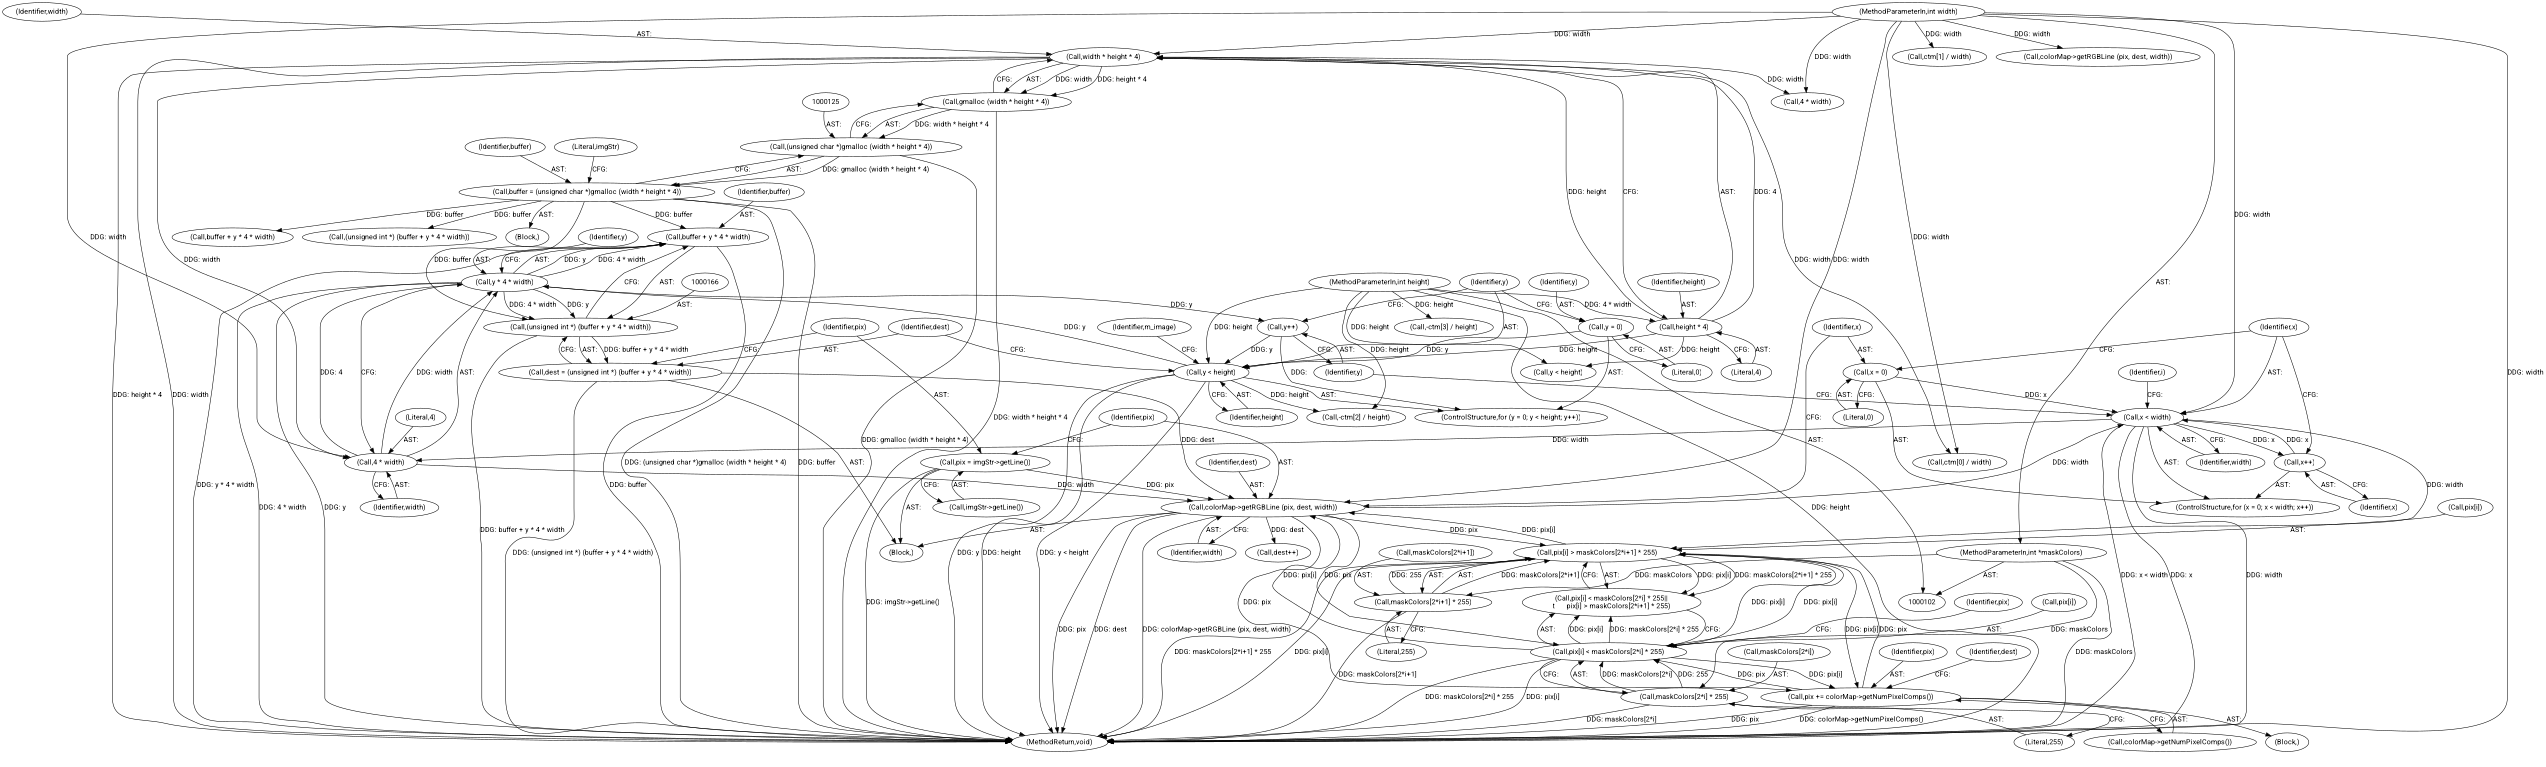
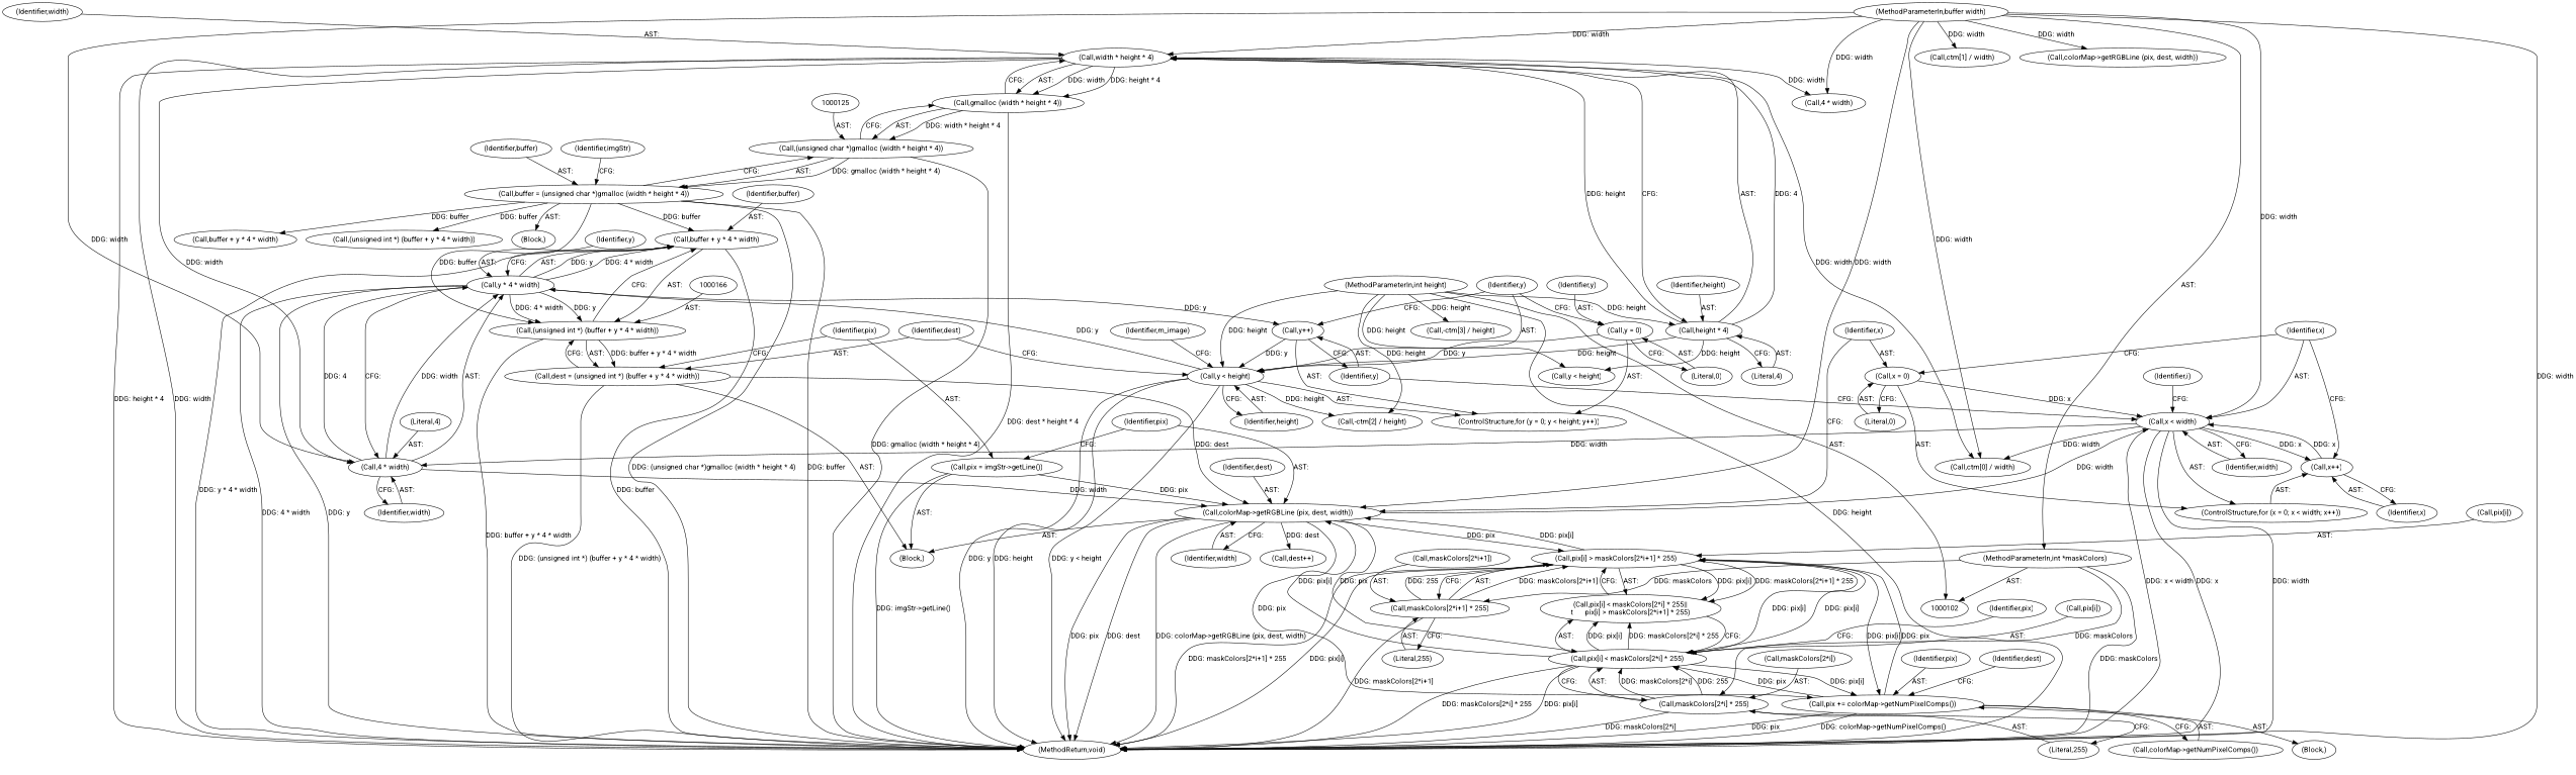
  digraph {
    fontname=Roboto
    node [fontname=Roboto]
    edge [fontname=Roboto]
    n1 [label="(Call,buffer + y * 4 * width)"]
    n2 [label="(Call,y * 4 * width)"]
    n3 [label="(Call,(unsigned int *) (buffer + y * 4 * width))"]
    n4 [label="(MethodReturn,void)"]
    n5 [label="(Call,4 * width)"]
    n6 [label="(Call,y++)"]
    n7 [label="(Call,dest = (unsigned int *) (buffer + y * 4 * width))"]
    n8 [label="(Call,buffer = (unsigned char *)gmalloc (width * height * 4))"]
    n9 [label="(Call,(unsigned char *)gmalloc (width * height * 4))"]
    n10 [label="(Call,buffer + y * 4 * width)"]
    n11 [label="(Call,(unsigned int *) (buffer + y * 4 * width))"]
    n12 [label="(Block,)"]
    n13 [label="(Call,gmalloc (width * height * 4))"]
    n14 [label="(Call,width * height * 4)"]
    n15 [label="(Call,height * 4)"]
    n16 [label="(Call,ctm[0] / width)"]
    n17 [label="(Call,4 * width)"]
    n18 [label="(Call,y < height)"]
    n19 [label="(Literal,4)"]
    n20 [label="(Call,y < height)"]
    n21 [label="(Call,colorMap->getRGBLine (pix, dest, width))"]
    n22 [label="(Identifier,width)"]
-   n23 [label="(MethodParameterIn,int width)"]
+   n23 [label="(MethodParameterIn,buffer width)"]
    n24 [label="(Call,x < width)"]
    n25 [label="(Call,ctm[1] / width)"]
    n26 [label="(Call,colorMap->getRGBLine (pix, dest, width))"]
    n27 [label="(MethodParameterIn,int *maskColors)"]
    n28 [label="(Call,x++)"]
    n29 [label="(Identifier,width)"]
    n30 [label="(ControlStructure,for (x = 0; x < width; x++))"]
    n31 [label="(Call,pix[i] > maskColors[2*i+1] * 255)"]
    n32 [label="(Call,pix += colorMap->getNumPixelComps())"]
    n33 [label="(Call,pix[i] < maskColors[2*i] * 255)"]
    n34 [label="(Call,dest++)"]
    n35 [label="(Block,)"]
    n36 [label="(Identifier,width)"]
    n37 [label="(Call,-ctm[2] / height)"]
    n38 [label="(Identifier,height)"]
    n39 [label="(ControlStructure,for (y = 0; y < height; y++))"]
    n40 [label="(MethodParameterIn,int height)"]
    1000102
    n42 [label="(Call,-ctm[3] / height)"]
    n43 [label="(Identifier,y)"]
    n44 [label="(Call,y = 0)"]
    n45 [label="(Literal,0)"]
    n46 [label="(Identifier,x)"]
    n47 [label="(Call,x = 0)"]
    n48 [label="(Literal,0)"]
    n49 [label="(Call,maskColors[2*i+1] * 255)"]
    n50 [label="(Call,pix[i] < maskColors[2*i] * 255||\n\t      pix[i] > maskColors[2*i+1] * 255)"]
    n51 [label="(Block,)"]
    n52 [label="(Call,colorMap->getNumPixelComps())"]
    n53 [label="(Call,maskColors[2*i] * 255)"]
    n54 [label="(Literal,255)"]
    n55 [label="(Literal,255)"]
    n56 [label="(Call,pix = imgStr->getLine())"]
-   n57 [label="(Call,imgStr->getLine())"]
    n58 [label="(Identifier,buffer)"]
    n59 [label="(Identifier,width)"]
    n60 [label="(Identifier,i)"]
    n61 [label="(Identifier,pix)"]
    n62 [label="(Call,maskColors[2*i])"]
    n63 [label="(Identifier,y)"]
    n64 [label="(Identifier,dest)"]
    n65 [label="(Identifier,pix)"]
    n66 [label="(Identifier,y)"]
    n67 [label="(Identifier,pix)"]
    n68 [label="(Identifier,pix)"]
    n69 [label="(Identifier,dest)"]
    n70 [label="(Call,maskColors[2*i+1])"]
    n71 [label="(Identifier,x)"]
    n72 [label="(Identifier,m_image)"]
    n73 [label="(Call,pix[i])"]
    n74 [label="(Identifier,dest)"]
    n75 [label="(Call,pix[i])"]
    n76 [label="(Identifier,buffer)"]
-   n77 [label="(Literal,imgStr)"]
+   n77 [label="(Identifier,imgStr)"]
    n78 [label="(Identifier,y)"]
    n79 [label="(Identifier,height)"]
    n80 [label="(Identifier,x)"]
    n81 [label="(Literal,4)"]
    1000125
    1000166
    n1 -> n2 [label="CFG: "]
    n1 -> n3 [label="AST: "]
    n1 -> n4 [label="DDG: buffer"]
    n1 -> n4 [label="DDG: y * 4 * width"]
    n2 -> n1 [label="AST: "]
    n2 -> n1 [label="DDG: y"]
    n2 -> n1 [label="DDG: 4 * width"]
    n2 -> n3 [label="DDG: y"]
    n2 -> n3 [label="DDG: 4 * width"]
    n2 -> n4 [label="DDG: 4 * width"]
    n2 -> n4 [label="DDG: y"]
    n2 -> n5 [label="CFG: "]
    n2 -> n6 [label="DDG: y"]
    n3 -> n1 [label="CFG: "]
    n3 -> n4 [label="DDG: buffer + y * 4 * width"]
    n3 -> n7 [label="AST: "]
    n3 -> n7 [label="DDG: buffer + y * 4 * width"]
    n5 -> n2 [label="AST: "]
    n5 -> n2 [label="DDG: 4"]
    n5 -> n2 [label="DDG: width"]
    n5 -> n21 [label="DDG: width"]
    n5 -> n22 [label="CFG: "]
    n6 -> n18 [label="DDG: y"]
-   n6 -> n39 [label="DDG: "]
+   n6 -> n39 [label="AST: "]
    n6 -> n43 [label="CFG: "]
    n7 -> n3 [label="CFG: "]
    n7 -> n4 [label="DDG: (unsigned int *) (buffer + y * 4 * width)"]
    n7 -> n21 [label="DDG: dest"]
    n7 -> n35 [label="AST: "]
    n8 -> n1 [label="DDG: buffer"]
    n8 -> n3 [label="DDG: buffer"]
    n8 -> n4 [label="DDG: buffer"]
    n8 -> n4 [label="DDG: (unsigned char *)gmalloc (width * height * 4)"]
    n8 -> n9 [label="CFG: "]
    n8 -> n10 [label="DDG: buffer"]
    n8 -> n11 [label="DDG: buffer"]
    n8 -> n12 [label="AST: "]
    n9 -> n4 [label="DDG: gmalloc (width * height * 4)"]
    n9 -> n8 [label="AST: "]
    n9 -> n8 [label="DDG: gmalloc (width * height * 4)"]
    n9 -> n13 [label="CFG: "]
-   n13 -> n4 [label="DDG: width * height * 4"]
+   n13 -> n4 [label="DDG: dest * height * 4"]
    n13 -> n9 [label="AST: "]
    n13 -> n9 [label="DDG: width * height * 4"]
    n13 -> n14 [label="CFG: "]
    n14 -> n4 [label="DDG: height * 4"]
    n14 -> n4 [label="DDG: width"]
    n14 -> n5 [label="DDG: width"]
    n14 -> n13 [label="AST: "]
    n14 -> n13 [label="DDG: width"]
    n14 -> n13 [label="DDG: height * 4"]
    n14 -> n15 [label="CFG: "]
    n14 -> n16 [label="DDG: width"]
    n14 -> n17 [label="DDG: width"]
    n15 -> n14 [label="AST: "]
    n15 -> n14 [label="DDG: height"]
    n15 -> n14 [label="DDG: 4"]
    n15 -> n18 [label="DDG: height"]
    n15 -> n19 [label="CFG: "]
    n15 -> n20 [label="DDG: height"]
    n18 -> n2 [label="DDG: y"]
    n18 -> n4 [label="DDG: height"]
    n18 -> n4 [label="DDG: y < height"]
    n18 -> n4 [label="DDG: y"]
    n18 -> n37 [label="DDG: height"]
    n18 -> n38 [label="CFG: "]
    n18 -> n39 [label="AST: "]
    n19 -> n15 [label="AST: "]
    n21 -> n4 [label="DDG: pix"]
    n21 -> n4 [label="DDG: dest"]
    n21 -> n4 [label="DDG: colorMap->getRGBLine (pix, dest, width)"]
    n21 -> n24 [label="DDG: width"]
    n21 -> n31 [label="DDG: pix"]
    n21 -> n32 [label="DDG: pix"]
    n21 -> n33 [label="DDG: pix"]
    n21 -> n34 [label="DDG: dest"]
    n21 -> n35 [label="AST: "]
    n21 -> n36 [label="CFG: "]
    n22 -> n5 [label="AST: "]
    n23 -> n4 [label="DDG: width"]
    n23 -> n5 [label="DDG: width"]
    n23 -> n14 [label="DDG: width"]
    n23 -> n16 [label="DDG: width"]
    n23 -> n17 [label="DDG: width"]
    n23 -> n21 [label="DDG: width"]
    n23 -> n24 [label="DDG: width"]
    n23 -> n25 [label="DDG: width"]
    n23 -> n26 [label="DDG: width"]
    n23 -> n27 [label="AST: "]
    n24 -> n4 [label="DDG: x < width"]
    n24 -> n4 [label="DDG: x"]
    n24 -> n4 [label="DDG: width"]
    n24 -> n5 [label="DDG: width"]
-   n24 -> n31 [label="DDG: width"]
+   n24 -> n16 [label="DDG: width"]
    n24 -> n28 [label="DDG: x"]
    n24 -> n29 [label="CFG: "]
    n24 -> n30 [label="AST: "]
    n27 -> n4 [label="DDG: maskColors"]
    n27 -> 1000102 [label="AST: "]
    n27 -> n49 [label="DDG: maskColors"]
    n27 -> n53 [label="DDG: maskColors"]
    n28 -> n24 [label="DDG: x"]
-   n28 -> n30 [label="AST: "]
+   n30 -> n28 [label="AST: "]
    n28 -> n46 [label="CFG: "]
    n29 -> n24 [label="AST: "]
    n31 -> n4 [label="DDG: maskColors[2*i+1] * 255"]
    n31 -> n4 [label="DDG: pix[i]"]
    n31 -> n21 [label="DDG: pix[i]"]
    n31 -> n32 [label="DDG: pix[i]"]
    n31 -> n33 [label="DDG: pix[i]"]
-   n31 -> n49 [label="AST: "]
+   n31 -> n49 [label="CFG: "]
    n31 -> n50 [label="AST: "]
    n31 -> n50 [label="DDG: pix[i]"]
    n31 -> n50 [label="DDG: maskColors[2*i+1] * 255"]
    n32 -> n4 [label="DDG: pix"]
    n32 -> n4 [label="DDG: colorMap->getNumPixelComps()"]
    n32 -> n31 [label="DDG: pix"]
    n32 -> n33 [label="DDG: pix"]
    n32 -> n51 [label="AST: "]
    n32 -> n52 [label="CFG: "]
    n33 -> n4 [label="DDG: maskColors[2*i] * 255"]
    n33 -> n4 [label="DDG: pix[i]"]
    n33 -> n21 [label="DDG: pix[i]"]
    n33 -> n31 [label="DDG: pix[i]"]
    n33 -> n32 [label="DDG: pix[i]"]
    n33 -> n50 [label="AST: "]
    n33 -> n50 [label="DDG: pix[i]"]
    n33 -> n50 [label="DDG: maskColors[2*i] * 255"]
    n33 -> n53 [label="CFG: "]
    n36 -> n21 [label="AST: "]
    n38 -> n18 [label="AST: "]
    n40 -> n4 [label="DDG: height"]
-   n40 -> n15 [label="DDG: 4 * width"]
+   n40 -> n15 [label="DDG: height"]
    n40 -> n18 [label="DDG: height"]
    n40 -> n20 [label="DDG: height"]
    n40 -> n37 [label="DDG: height"]
    n40 -> 1000102 [label="AST: "]
    n40 -> n42 [label="DDG: height"]
    n43 -> n6 [label="AST: "]
    n43 -> n24 [label="CFG: "]
    n44 -> n18 [label="DDG: y"]
    n44 -> n39 [label="AST: "]
    n44 -> n45 [label="CFG: "]
    n45 -> n44 [label="AST: "]
    n46 -> n28 [label="AST: "]
    n47 -> n24 [label="DDG: x"]
    n47 -> n30 [label="AST: "]
    n47 -> n48 [label="CFG: "]
    n48 -> n47 [label="AST: "]
    n49 -> n4 [label="DDG: maskColors[2*i+1]"]
    n49 -> n31 [label="AST: "]
    n49 -> n31 [label="DDG: maskColors[2*i+1]"]
    n49 -> n31 [label="DDG: 255"]
    n49 -> n54 [label="CFG: "]
    n50 -> n31 [label="CFG: "]
    n50 -> n33 [label="CFG: "]
    n52 -> n32 [label="AST: "]
    n53 -> n4 [label="DDG: maskColors[2*i]"]
    n53 -> n33 [label="AST: "]
    n53 -> n33 [label="DDG: maskColors[2*i]"]
    n53 -> n33 [label="DDG: 255"]
    n53 -> n55 [label="CFG: "]
    n54 -> n49 [label="AST: "]
    n55 -> n53 [label="AST: "]
    n56 -> n4 [label="DDG: imgStr->getLine()"]
    n56 -> n21 [label="DDG: pix"]
    n56 -> n35 [label="AST: "]
-   n56 -> n57 [label="CFG: "]
-   n57 -> n56 [label="AST: "]
    n58 -> n1 [label="AST: "]
    n59 -> n14 [label="AST: "]
    n60 -> n24 [label="CFG: "]
    n61 -> n7 [label="CFG: "]
    n61 -> n56 [label="AST: "]
    n62 -> n53 [label="AST: "]
    n63 -> n44 [label="AST: "]
    n64 -> n21 [label="AST: "]
    n65 -> n33 [label="CFG: "]
    n66 -> n2 [label="AST: "]
    n67 -> n32 [label="AST: "]
    n68 -> n21 [label="AST: "]
    n68 -> n56 [label="CFG: "]
    n69 -> n32 [label="CFG: "]
    n70 -> n49 [label="AST: "]
    n71 -> n24 [label="AST: "]
    n71 -> n28 [label="CFG: "]
    n71 -> n47 [label="CFG: "]
    n72 -> n18 [label="CFG: "]
    n73 -> n33 [label="AST: "]
    n74 -> n7 [label="AST: "]
    n74 -> n18 [label="CFG: "]
    n75 -> n31 [label="AST: "]
    n76 -> n8 [label="AST: "]
    n77 -> n8 [label="CFG: "]
    n78 -> n6 [label="CFG: "]
    n78 -> n18 [label="AST: "]
    n78 -> n44 [label="CFG: "]
    n79 -> n15 [label="AST: "]
    n80 -> n21 [label="CFG: "]
    n80 -> n47 [label="AST: "]
    n81 -> n5 [label="AST: "]
    1000125 -> n9 [label="AST: "]
    1000166 -> n3 [label="AST: "]
  }
